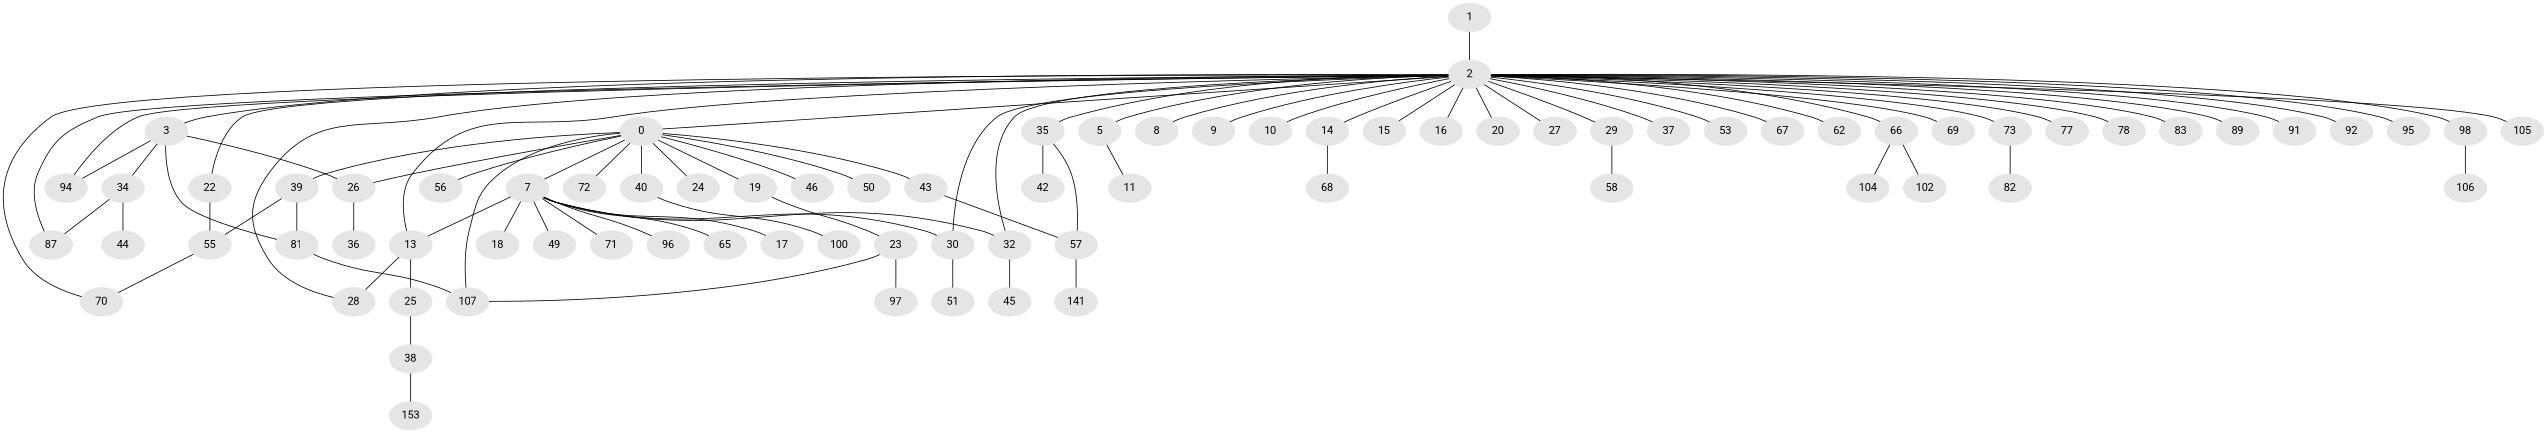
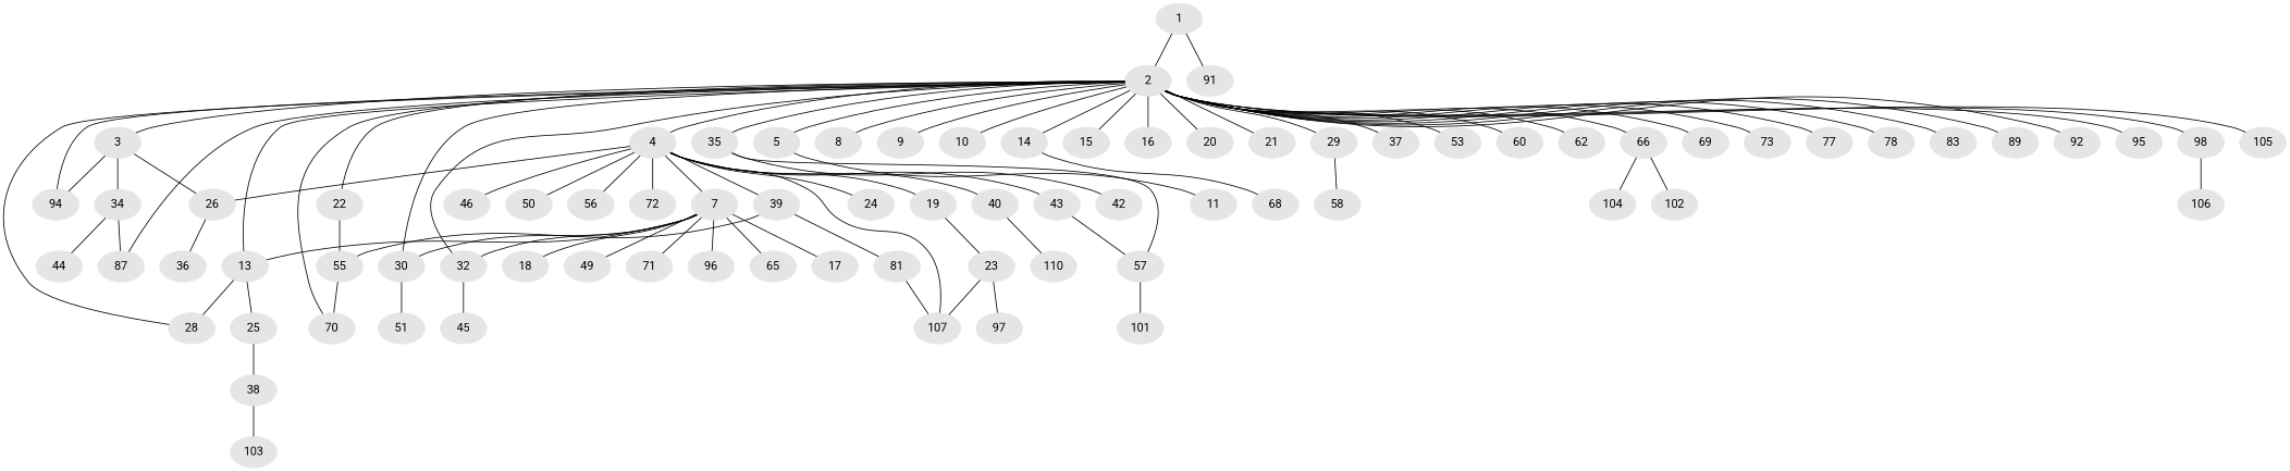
  graph {
    fontname=Roboto
    node [color=gray90 fontname=Roboto style=filled]
    edge [fontname=Roboto]
    2 [super="+48"]
    3 [super="+6"]
-   4 [super="+12" label=0]
+   4 [super="+12"]
    5
    8 [super="+59"]
    9 [super="+80"]
    10
    13 [super="+67"]
    14 [super="+87"]
    15 [super="+21"]
    16
    20
    22 [super="+31"]
-   27
+   27 [label=21]
    28 [super="+52"]
    29
    30
    32 [super="+79"]
    35 [super="+61"]
    37
    53
-   60 [label=67]
+   60
    62
    66 [super="+110"]
    69
    70
    73
    77
    78 [super="+99"]
    83 [super="+109"]
    n31 [label=87 super="+86"]
    89
    91
    92
    94
    95
    98
    105
    1
    26 [super="+47"]
    36
    34 [super="+74"]
    81 [super="+108"]
    7 [super="+64"]
    19
    24
    39
    40 [super="+41"]
    43
    46
    50 [super="+63"]
    56
    72
    107
    11
    25
    68
    55 [super="+88"]
    58
    51 [super="+76"]
    45 [super="+54"]
    42
    57 [super="+84"]
    102
    104
-   82
    106
    44 [super="+75"]
    65
    17
    18
    49
    71
    96
    23 [super="+33"]
-   100
+   100 [label=110]
    38 [super="+93"]
    97
-   103 [label=153]
-   101 [label=141]
+   103
+   101
    2 -- 3
    2 -- 4 [weight=2]
    2 -- 5
    2 -- 8
    2 -- 9
    2 -- 10
    2 -- 13
    2 -- 14
    2 -- 15
    2 -- 16
    2 -- 20
    2 -- 22
    2 -- 27
    2 -- 28
    2 -- 29
    2 -- 30
    2 -- 32
    2 -- 35
    2 -- 37
    2 -- 53
    2 -- 60
    2 -- 62
    2 -- 66
    2 -- 69
    2 -- 70
    2 -- 73
    2 -- 77
    2 -- 78
    2 -- 83
    2 -- n31
    2 -- 89
-   2 -- 91
+   1 -- 91
    2 -- 92
    2 -- 94
    2 -- 95
    2 -- 98
    2 -- 105
    3 -- 94
    3 -- 26
    3 -- 34
-   3 -- 81
    4 -- 26
    4 -- 7 [weight=2]
    4 -- 19
    4 -- 24
    4 -- 39
    4 -- 40
    4 -- 43
    4 -- 46
    4 -- 50
    4 -- 56
    4 -- 72
    4 -- 107
    5 -- 11
    13 -- 28 [weight=2]
    13 -- 25
    14 -- 68
    22 -- 55
    29 -- 58
    30 -- 51
    32 -- 45
    35 -- 42
    35 -- 57
    66 -- 102
    66 -- 104
-   73 -- 82
    98 -- 106
    1 -- 2
    26 -- 36
    34 -- n31
    34 -- 44
    81 -- 107
    7 -- 13
    7 -- 30
    7 -- 32
    7 -- 65
    7 -- 17
    7 -- 18
    7 -- 49
    7 -- 71
    7 -- 96
    19 -- 23
    39 -- 81
    39 -- 55
    40 -- 100
    43 -- 57
    25 -- 38
    55 -- 70
    57 -- 101
    23 -- 107
    23 -- 97
    38 -- 103
  }
